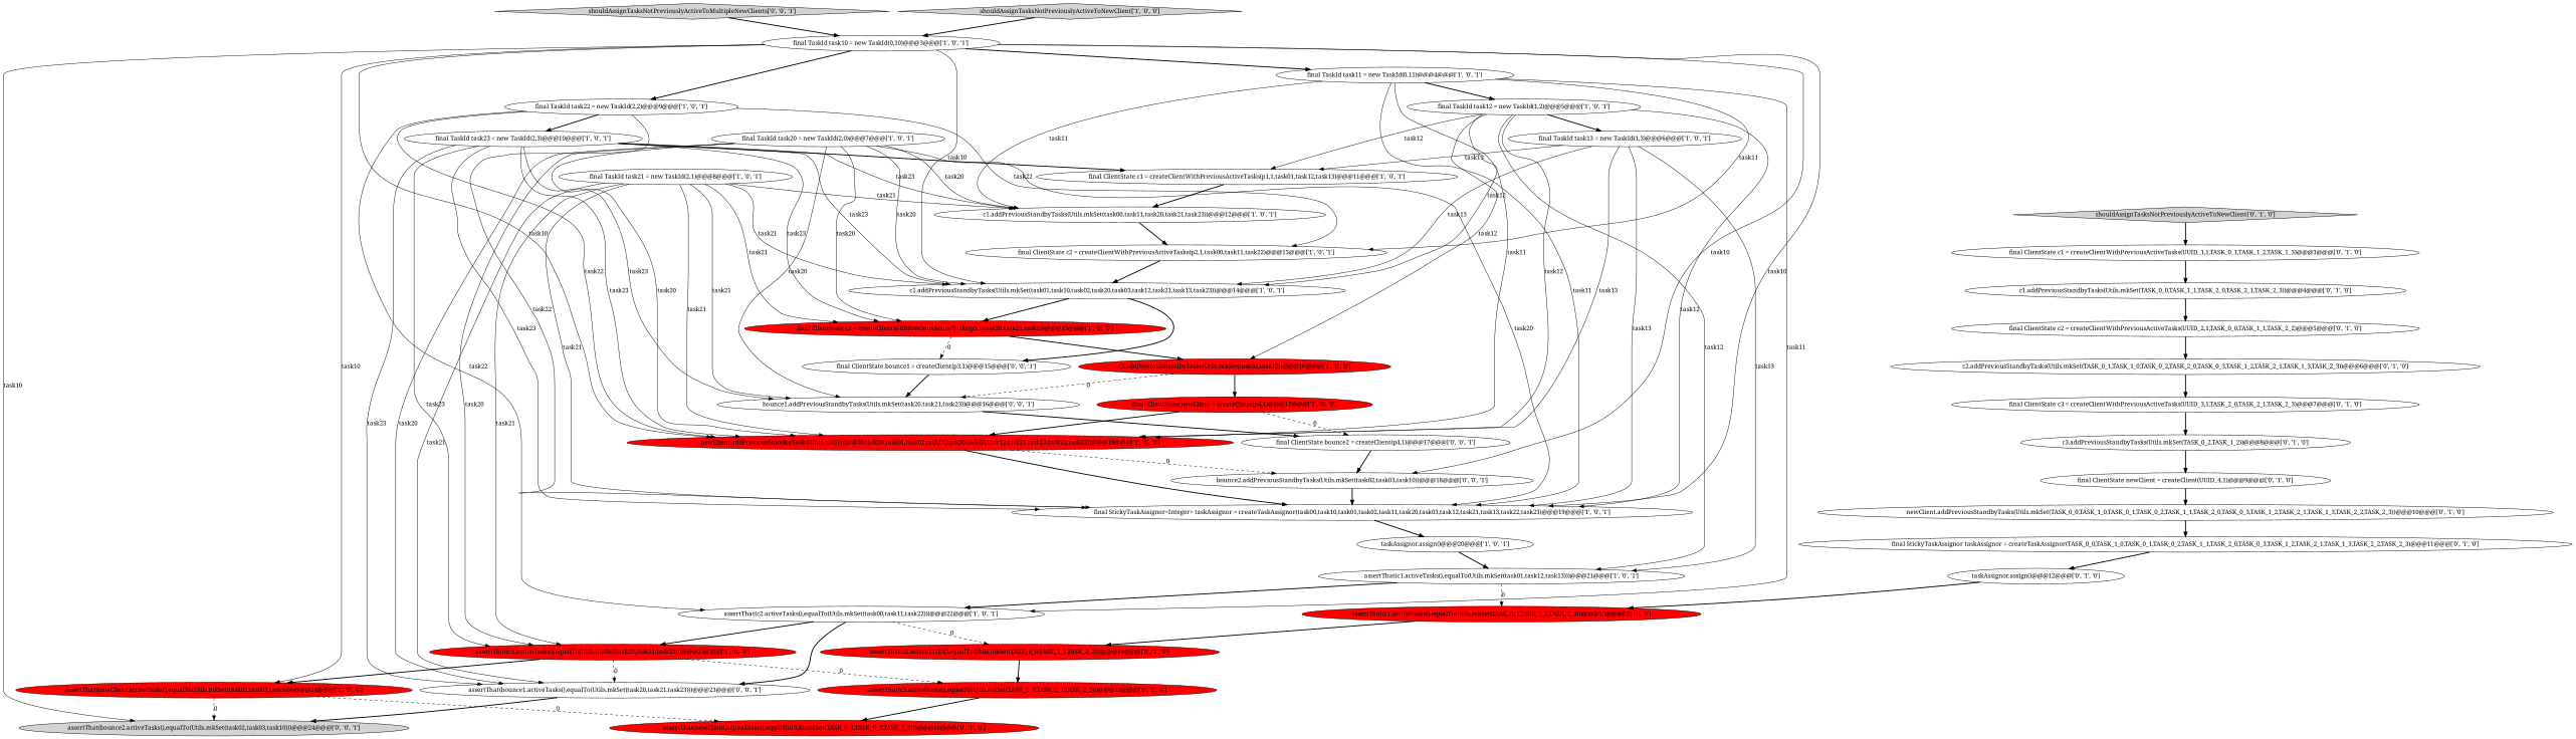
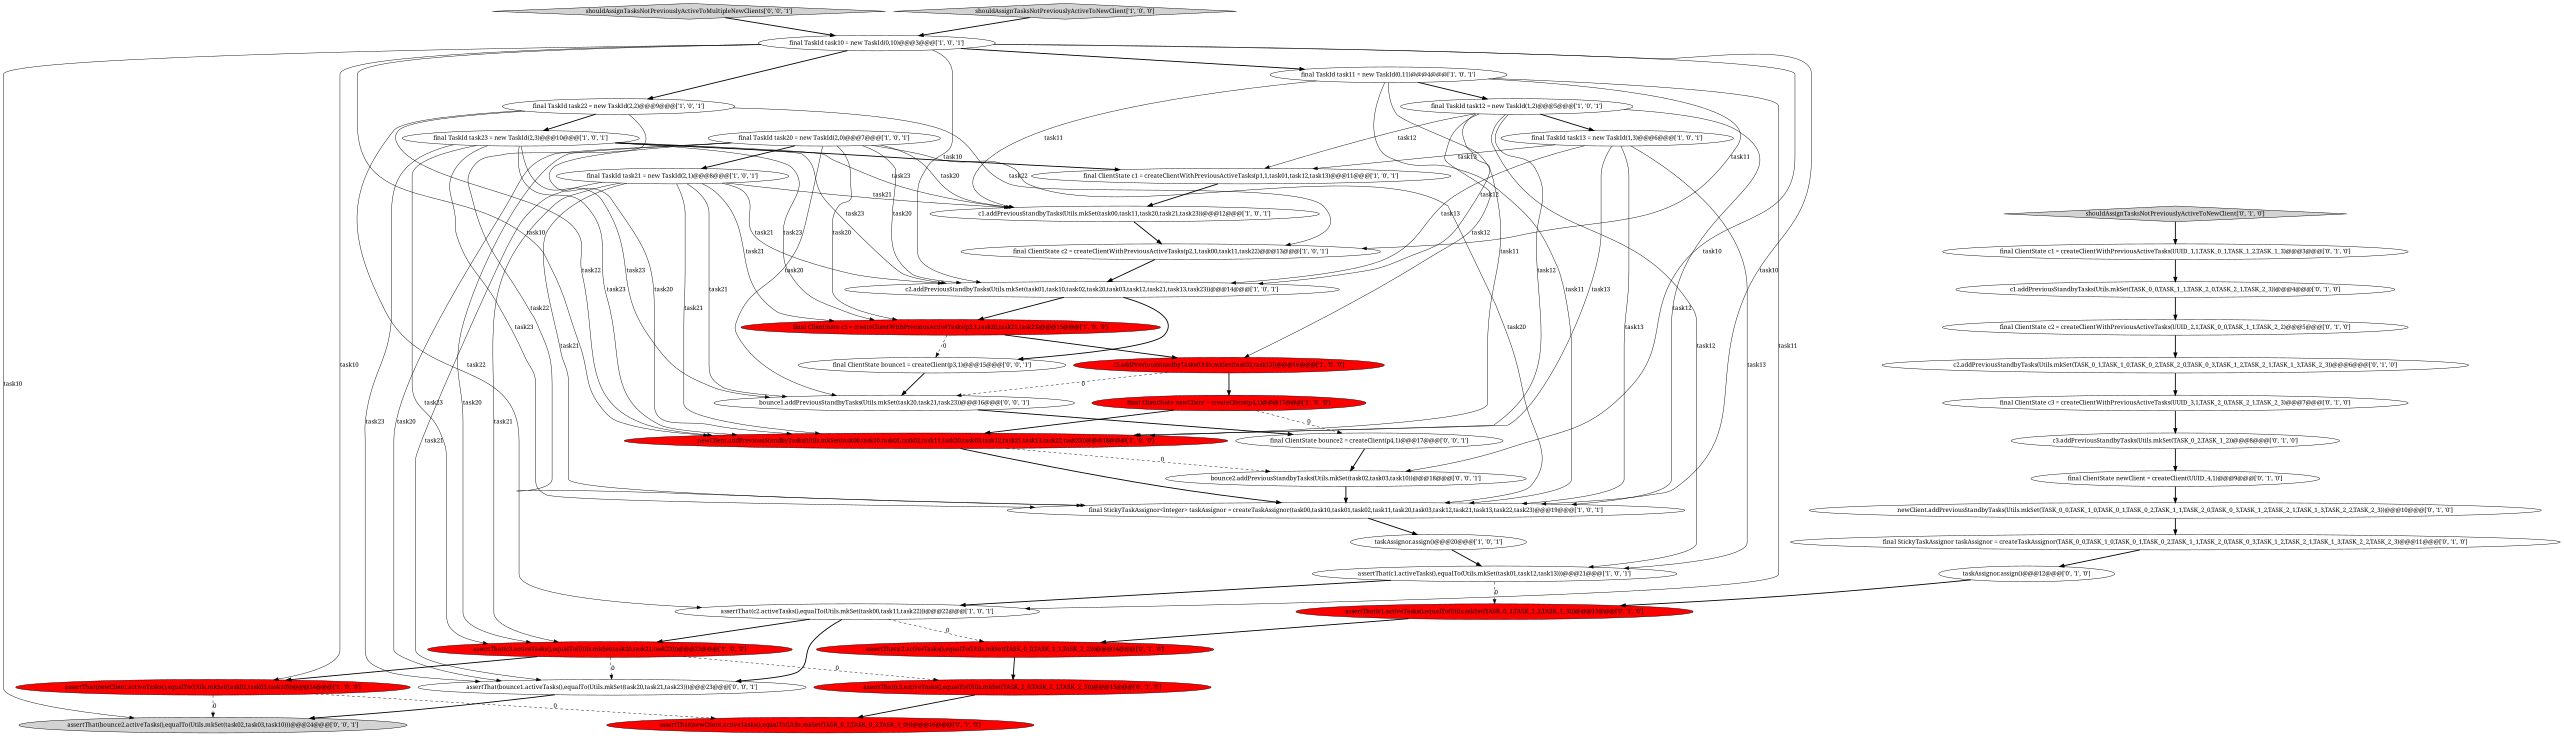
  digraph {
    fontname="Noto Serif"
    node [fillcolor=white fontname="Noto Serif" shape=ellipse style=filled]
    edge [fontname="Noto Serif" style=solid]
    n1 [label="final TaskId task10 = new TaskId(0,10)@@@3@@@['1', '0', '1']"]
    n2 [label="final StickyTaskAssignor<Integer> taskAssignor = createTaskAssignor(task00,task10,task01,task02,task11,task20,task03,task12,task21,task13,task22,task23)@@@19@@@['1', '0', '1']"]
    n3 [label="final TaskId task11 = new TaskId(0,11)@@@4@@@['1', '0', '1']"]
    n4 [label="bounce2.addPreviousStandbyTasks(Utils.mkSet(task02,task03,task10))@@@18@@@['0', '0', '1']"]
    n5 [label="c2.addPreviousStandbyTasks(Utils.mkSet(task01,task10,task02,task20,task03,task12,task21,task13,task23))@@@14@@@['1', '0', '1']"]
    n6 [fillcolor=red label="assertThat(newClient.activeTasks(),equalTo(Utils.mkSet(task02,task03,task10)))@@@24@@@['1', '0', '0']"]
    n7 [fillcolor=lightgray label="assertThat(bounce2.activeTasks(),equalTo(Utils.mkSet(task02,task03,task10)))@@@24@@@['0', '0', '1']"]
    n8 [fillcolor=red label="newClient.addPreviousStandbyTasks(Utils.mkSet(task00,task10,task01,task02,task11,task20,task03,task12,task21,task13,task22,task23))@@@18@@@['1', '0', '0']"]
    n9 [label="final TaskId task22 = new TaskId(2,2)@@@9@@@['1', '0', '1']"]
    n10 [label="taskAssignor.assign()@@@20@@@['1', '0', '1']"]
    n11 [label="c1.addPreviousStandbyTasks(Utils.mkSet(task00,task11,task20,task21,task23))@@@12@@@['1', '0', '1']"]
    n12 [label="final ClientState c2 = createClientWithPreviousActiveTasks(p2,1,task00,task11,task22)@@@13@@@['1', '0', '1']"]
    n13 [label="assertThat(c2.activeTasks(),equalTo(Utils.mkSet(task00,task11,task22)))@@@22@@@['1', '0', '1']"]
    n14 [label="final TaskId task12 = new TaskId(1,2)@@@5@@@['1', '0', '1']"]
    n15 [fillcolor=red label="final ClientState c3 = createClientWithPreviousActiveTasks(p3,1,task20,task21,task23)@@@15@@@['1', '0', '0']"]
    n16 [label="final ClientState bounce1 = createClient(p3,1)@@@15@@@['0', '0', '1']"]
    n17 [fillcolor=red label="assertThat(newClient.activeTasks(),equalTo(Utils.mkSet(TASK_0_2,TASK_0_3,TASK_1_0)))@@@16@@@['0', '1', '0']"]
    n18 [label="bounce1.addPreviousStandbyTasks(Utils.mkSet(task20,task21,task23))@@@16@@@['0', '0', '1']"]
    n19 [label="final ClientState bounce2 = createClient(p4,1)@@@17@@@['0', '0', '1']"]
    n20 [label="final TaskId task20 = new TaskId(2,0)@@@7@@@['1', '0', '1']"]
    n21 [fillcolor=red label="assertThat(c3.activeTasks(),equalTo(Utils.mkSet(task20,task21,task23)))@@@23@@@['1', '0', '0']"]
    n22 [label="assertThat(bounce1.activeTasks(),equalTo(Utils.mkSet(task20,task21,task23)))@@@23@@@['0', '0', '1']"]
    n23 [label="final TaskId task21 = new TaskId(2,1)@@@8@@@['1', '0', '1']"]
    n24 [fillcolor=red label="c3.addPreviousStandbyTasks(Utils.mkSet(task02,task12))@@@16@@@['1', '0', '0']"]
    n25 [fillcolor=red label="assertThat(c3.activeTasks(),equalTo(Utils.mkSet(TASK_2_0,TASK_2_1,TASK_2_3)))@@@15@@@['0', '1', '0']"]
    n26 [fillcolor=red label="final ClientState newClient = createClient(p4,1)@@@17@@@['1', '0', '0']"]
    n27 [label="final ClientState c1 = createClientWithPreviousActiveTasks(p1,1,task01,task12,task13)@@@11@@@['1', '0', '1']"]
    n28 [label="final StickyTaskAssignor taskAssignor = createTaskAssignor(TASK_0_0,TASK_1_0,TASK_0_1,TASK_0_2,TASK_1_1,TASK_2_0,TASK_0_3,TASK_1_2,TASK_2_1,TASK_1_3,TASK_2_2,TASK_2_3)@@@11@@@['0', '1', '0']"]
    n29 [label="taskAssignor.assign()@@@12@@@['0', '1', '0']"]
    n30 [fillcolor=red label="assertThat(c1.activeTasks(),equalTo(Utils.mkSet(TASK_0_1,TASK_1_2,TASK_1_3)))@@@13@@@['0', '1', '0']"]
    n31 [fillcolor=lightgray label="shouldAssignTasksNotPreviouslyActiveToMultipleNewClients['0', '0', '1']" shape=diamond]
    n32 [label="final ClientState c2 = createClientWithPreviousActiveTasks(UUID_2,1,TASK_0_0,TASK_1_1,TASK_2_2)@@@5@@@['0', '1', '0']"]
    n33 [label="c2.addPreviousStandbyTasks(Utils.mkSet(TASK_0_1,TASK_1_0,TASK_0_2,TASK_2_0,TASK_0_3,TASK_1_2,TASK_2_1,TASK_1_3,TASK_2_3))@@@6@@@['0', '1', '0']"]
    n34 [label="final ClientState c3 = createClientWithPreviousActiveTasks(UUID_3,1,TASK_2_0,TASK_2_1,TASK_2_3)@@@7@@@['0', '1', '0']"]
    n35 [label="assertThat(c1.activeTasks(),equalTo(Utils.mkSet(task01,task12,task13)))@@@21@@@['1', '0', '1']"]
    n36 [label="newClient.addPreviousStandbyTasks(Utils.mkSet(TASK_0_0,TASK_1_0,TASK_0_1,TASK_0_2,TASK_1_1,TASK_2_0,TASK_0_3,TASK_1_2,TASK_2_1,TASK_1_3,TASK_2_2,TASK_2_3))@@@10@@@['0', '1', '0']"]
    n37 [label="final TaskId task13 = new TaskId(1,3)@@@6@@@['1', '0', '1']"]
    n38 [label="final TaskId task23 = new TaskId(2,3)@@@10@@@['1', '0', '1']"]
    n39 [fillcolor=red label="assertThat(c2.activeTasks(),equalTo(Utils.mkSet(TASK_0_0,TASK_1_1,TASK_2_2)))@@@14@@@['0', '1', '0']"]
    n40 [label="c3.addPreviousStandbyTasks(Utils.mkSet(TASK_0_2,TASK_1_2))@@@8@@@['0', '1', '0']"]
    n41 [label="final ClientState newClient = createClient(UUID_4,1)@@@9@@@['0', '1', '0']"]
    n42 [fillcolor=lightgray label="shouldAssignTasksNotPreviouslyActiveToNewClient['0', '1', '0']" shape=diamond]
    n43 [label="final ClientState c1 = createClientWithPreviousActiveTasks(UUID_1,1,TASK_0_1,TASK_1_2,TASK_1_3)@@@3@@@['0', '1', '0']"]
    n44 [label="c1.addPreviousStandbyTasks(Utils.mkSet(TASK_0_0,TASK_1_1,TASK_2_0,TASK_2_1,TASK_2_3))@@@4@@@['0', '1', '0']"]
    n45 [fillcolor=lightgray label="shouldAssignTasksNotPreviouslyActiveToNewClient['1', '0', '0']" shape=diamond]
    n1 -> n2 [label=task10]
    n1 -> n3 [style=bold]
    n1 -> n4 [label=task10]
    n1 -> n5 [label=task10]
    n1 -> n6 [label=task10]
    n1 -> n7 [label=task10]
    n1 -> n8 [label=task10]
    n1 -> n9 [style=bold]
    n2 -> n10 [style=bold]
    n3 -> n2 [label=task11]
    n3 -> n8 [label=task11]
    n3 -> n11 [label=task11]
    n3 -> n12 [label=task11]
    n3 -> n13 [label=task11]
    n3 -> n14 [style=bold]
    n4 -> n2 [style=bold]
    n5 -> n15 [style=bold]
    n5 -> n16 [style=bold]
    n6 -> n7 [label=0 style=dashed]
    n6 -> n17 [label=0 style=dashed]
    n8 -> n2 [style=bold]
    n8 -> n4 [label=0 style=dashed]
    n9 -> n2 [label=task22]
    n9 -> n8 [label=task22]
    n9 -> n12 [label=task22]
    n9 -> n13 [label=task22]
    n9 -> n38 [style=bold]
    n10 -> n35 [style=bold]
    n11 -> n12 [style=bold]
    n12 -> n5 [style=bold]
    n13 -> n21 [style=bold]
    n13 -> n22 [style=bold]
    n13 -> n39 [label=0 style=dashed]
    n14 -> n2 [label=task12]
    n14 -> n5 [label=task12]
    n14 -> n8 [label=task12]
    n14 -> n24 [label=task12]
    n14 -> n27 [label=task12]
    n14 -> n35 [label=task12]
    n14 -> n37 [style=bold]
    n15 -> n16 [label=0 style=dashed]
    n15 -> n24 [style=bold]
    n16 -> n18 [style=bold]
    n18 -> n19 [style=bold]
    n19 -> n4 [style=bold]
    n20 -> n2 [label=task20]
    n20 -> n5 [label=task20]
    n20 -> n8 [label=task20]
    n20 -> n11 [label=task20]
    n20 -> n15 [label=task20]
    n20 -> n18 [label=task20]
    n20 -> n21 [label=task20]
    n20 -> n22 [label=task20]
+   n20 -> n23 [style=bold]
    n21 -> n6 [style=bold]
    n21 -> n22 [label=0 style=dashed]
    n21 -> n25 [label=0 style=dashed]
    n22 -> n7 [style=bold]
    n23 -> n2 [label=task21]
    n23 -> n5 [label=task21]
    n23 -> n8 [label=task21]
    n23 -> n11 [label=task21]
    n23 -> n15 [label=task21]
    n23 -> n18 [label=task21]
    n23 -> n21 [label=task21]
    n23 -> n22 [label=task21]
    n24 -> n18 [label=0 style=dashed]
    n24 -> n26 [style=bold]
    n25 -> n17 [style=bold]
    n26 -> n8 [style=bold]
    n26 -> n19 [label=0 style=dashed]
    n27 -> n11 [style=bold]
    n28 -> n29 [style=bold]
    n29 -> n30 [style=bold]
    n30 -> n39 [style=bold]
    n31 -> n1 [style=bold]
    n32 -> n33 [style=bold]
    n33 -> n34 [style=bold]
    n34 -> n40 [style=bold]
    n35 -> n13 [style=bold]
    n35 -> n30 [label=0 style=dashed]
    n36 -> n28 [style=bold]
    n37 -> n2 [label=task13]
    n37 -> n5 [label=task13]
    n37 -> n8 [label=task13]
    n37 -> n27 [label=task13]
    n37 -> n35 [label=task13]
    n38 -> n2 [label=task23]
    n38 -> n5 [label=task23]
    n38 -> n8 [label=task23]
    n38 -> n11 [label=task23]
    n38 -> n15 [label=task23]
    n38 -> n18 [label=task23]
    n38 -> n21 [label=task23]
    n38 -> n22 [label=task23]
    n38 -> n27 [style=bold]
    n39 -> n25 [style=bold]
    n40 -> n41 [style=bold]
    n41 -> n36 [style=bold]
    n42 -> n43 [style=bold]
    n43 -> n44 [style=bold]
    n44 -> n32 [style=bold]
    n45 -> n1 [style=bold]
  }
